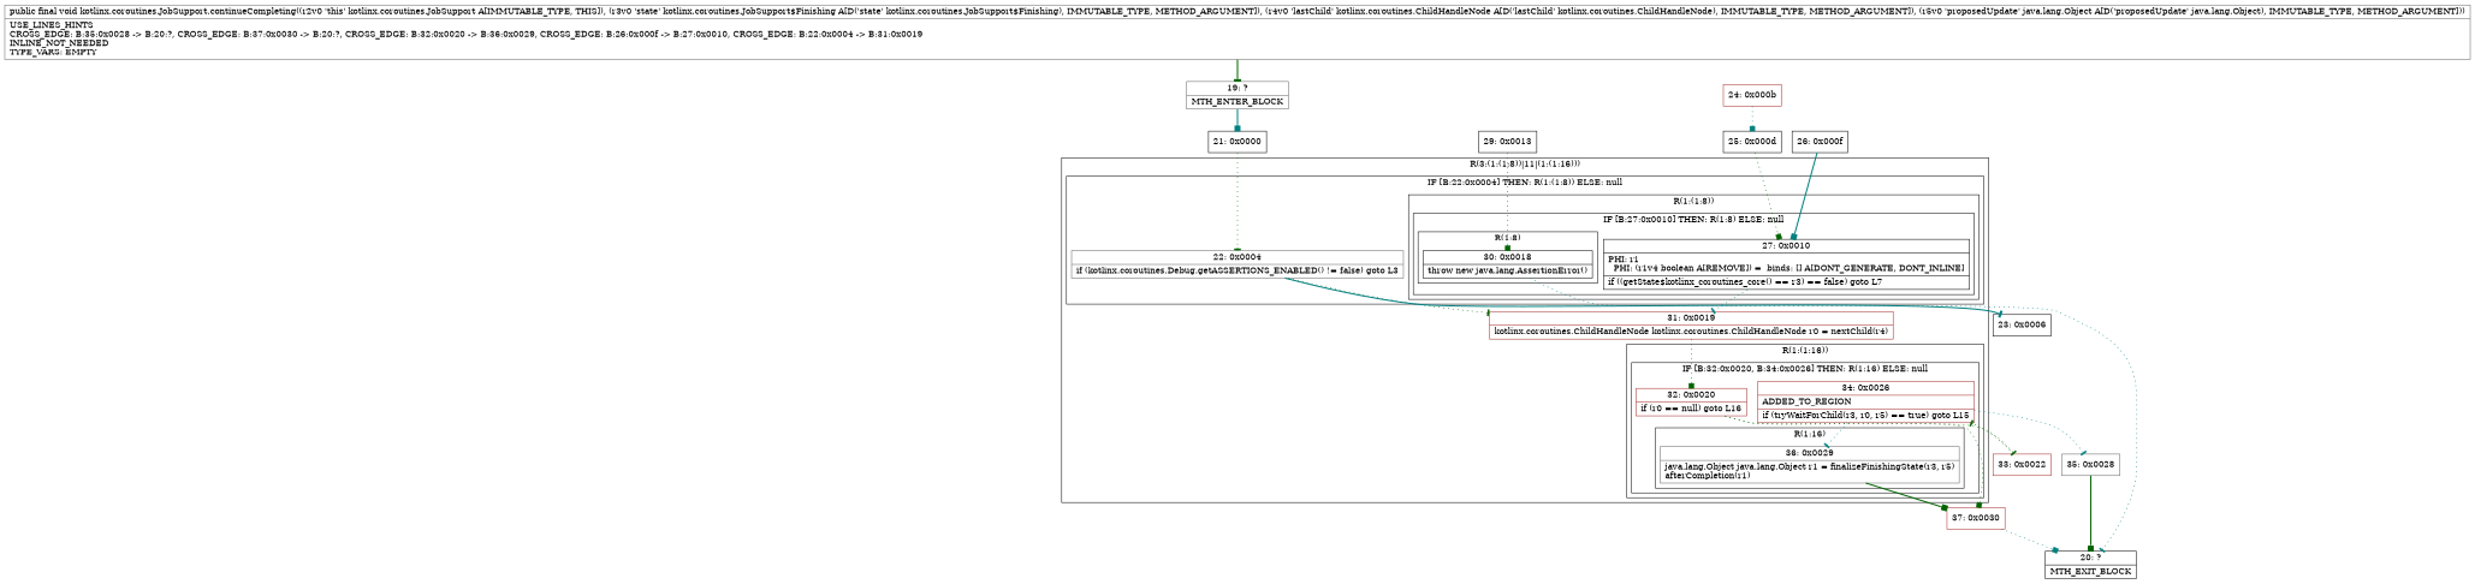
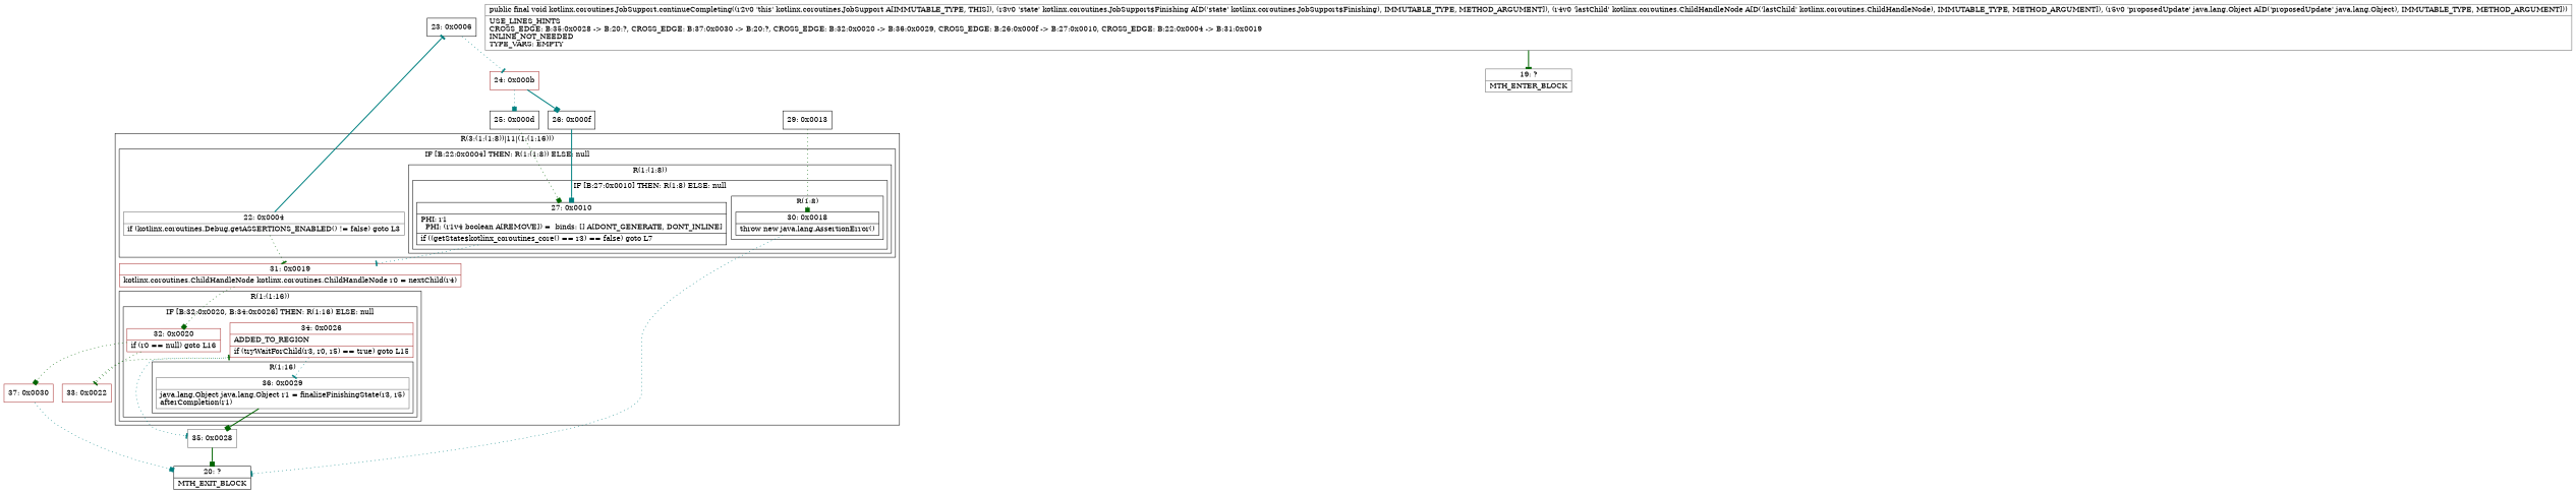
  digraph {
    node [color=black shape=record]
    edge [arrowhead=tee color=teal style=dotted]
    n1 [label="{30\:\ 0x0018|throw new java.lang.AssertionError()\l}"]
    n2 [label="{27\:\ 0x0010|PHI: r1 \l  PHI: (r1v4 boolean A[REMOVE]) =  binds: [] A[DONT_GENERATE, DONT_INLINE]\l|if ((getState$kotlinx_coroutines_core() == r3) == false) goto L7\l}"]
    n3 [color=gray40 label="{22\:\ 0x0004|if (kotlinx.coroutines.Debug.getASSERTIONS_ENABLED() != false) goto L3\l}"]
    n4 [color=gray40 label="{36\:\ 0x0029|java.lang.Object java.lang.Object r1 = finalizeFinishingState(r3, r5)\lafterCompletion(r1)\l}"]
    n5 [color=brown label="{32\:\ 0x0020|if (r0 == null) goto L16\l}"]
    n6 [color=brown label="{34\:\ 0x0026|ADDED_TO_REGION\l|if (tryWaitForChild(r3, r0, r5) == true) goto L15\l}"]
    n7 [color=brown label="{31\:\ 0x0019|kotlinx.coroutines.ChildHandleNode kotlinx.coroutines.ChildHandleNode r0 = nextChild(r4)\l}"]
    n8 [label="{20\:\ ?|MTH_EXIT_BLOCK\l}"]
    n9 [label="{23\:\ 0x0006}"]
    n10 [color=brown label="{37\:\ 0x0030}"]
    n11 [color=brown label="{33\:\ 0x0022}"]
    n12 [color=gray40 label="{35\:\ 0x0028}"]
    n13 [color=brown label="{24\:\ 0x000b}"]
    n14 [label="{29\:\ 0x0013}"]
    n15 [color=gray40 label="{19\:\ ?|MTH_ENTER_BLOCK\l}"]
-   n16 [label="{21\:\ 0x0000}"]
    n17 [label="{25\:\ 0x000d}"]
    n18 [label="{26\:\ 0x000f}"]
    n19 [color=gray40 label="{public final void kotlinx.coroutines.JobSupport.continueCompleting((r2v0 'this' kotlinx.coroutines.JobSupport A[IMMUTABLE_TYPE, THIS]), (r3v0 'state' kotlinx.coroutines.JobSupport$Finishing A[D('state' kotlinx.coroutines.JobSupport$Finishing), IMMUTABLE_TYPE, METHOD_ARGUMENT]), (r4v0 'lastChild' kotlinx.coroutines.ChildHandleNode A[D('lastChild' kotlinx.coroutines.ChildHandleNode), IMMUTABLE_TYPE, METHOD_ARGUMENT]), (r5v0 'proposedUpdate' java.lang.Object A[D('proposedUpdate' java.lang.Object), IMMUTABLE_TYPE, METHOD_ARGUMENT]))  | USE_LINES_HINTS\lCROSS_EDGE: B:35:0x0028 \-\> B:20:?, CROSS_EDGE: B:37:0x0030 \-\> B:20:?, CROSS_EDGE: B:32:0x0020 \-\> B:36:0x0029, CROSS_EDGE: B:26:0x000f \-\> B:27:0x0010, CROSS_EDGE: B:22:0x0004 \-\> B:31:0x0019\lINLINE_NOT_NEEDED\lTYPE_VARS: EMPTY\l}"]
    subgraph cluster_1 {
      label="R(3:(1:(1:8))|11|(1:(1:16)))"
      n7
      subgraph cluster_2 {
        label="IF [B:22:0x0004] THEN: R(1:(1:8)) ELSE: null"
        n3
        subgraph cluster_3 {
          label="R(1:(1:8))"
          subgraph cluster_4 {
            label="IF [B:27:0x0010] THEN: R(1:8) ELSE: null"
            n2
            subgraph cluster_5 {
              label="R(1:8)"
              n1
            }
          }
        }
      }
      subgraph cluster_6 {
        label="R(1:(1:16))"
        subgraph cluster_7 {
          label="IF [B:32:0x0020, B:34:0x0026] THEN: R(1:16) ELSE: null"
          n5
          n6
          subgraph cluster_8 {
            label="R(1:16)"
            n4
          }
        }
      }
    }
    n1 -> n8
    n2 -> n7
    n3 -> n7 [color=darkgreen]
    n3 -> n9 [style=bold]
-   n4 -> n10 [arrowhead=box color=darkgreen style=bold]
+   n4 -> n12 [arrowhead=box color=darkgreen style=bold]
    n5 -> n10 [arrowhead=box color=darkgreen]
    n5 -> n11 [color=darkgreen]
    n6 -> n4
    n6 -> n12
    n7 -> n5 [arrowhead=box color=darkgreen]
+   n9 -> n13
    n10 -> n8 [arrowhead=box]
    n11 -> n6 [color=darkgreen]
    n12 -> n8 [arrowhead=box color=darkgreen style=bold]
    n13 -> n17 [arrowhead=box]
+   n13 -> n18 [arrowhead=box style=bold]
    n14 -> n1 [arrowhead=box color=darkgreen]
-   n15 -> n16 [arrowhead=box style=bold]
-   n16 -> n3 [color=darkgreen]
    n17 -> n2 [arrowhead=box color=darkgreen]
    n18 -> n2 [arrowhead=box style=bold]
    n19 -> n15 [color=darkgreen style=bold]
  }
